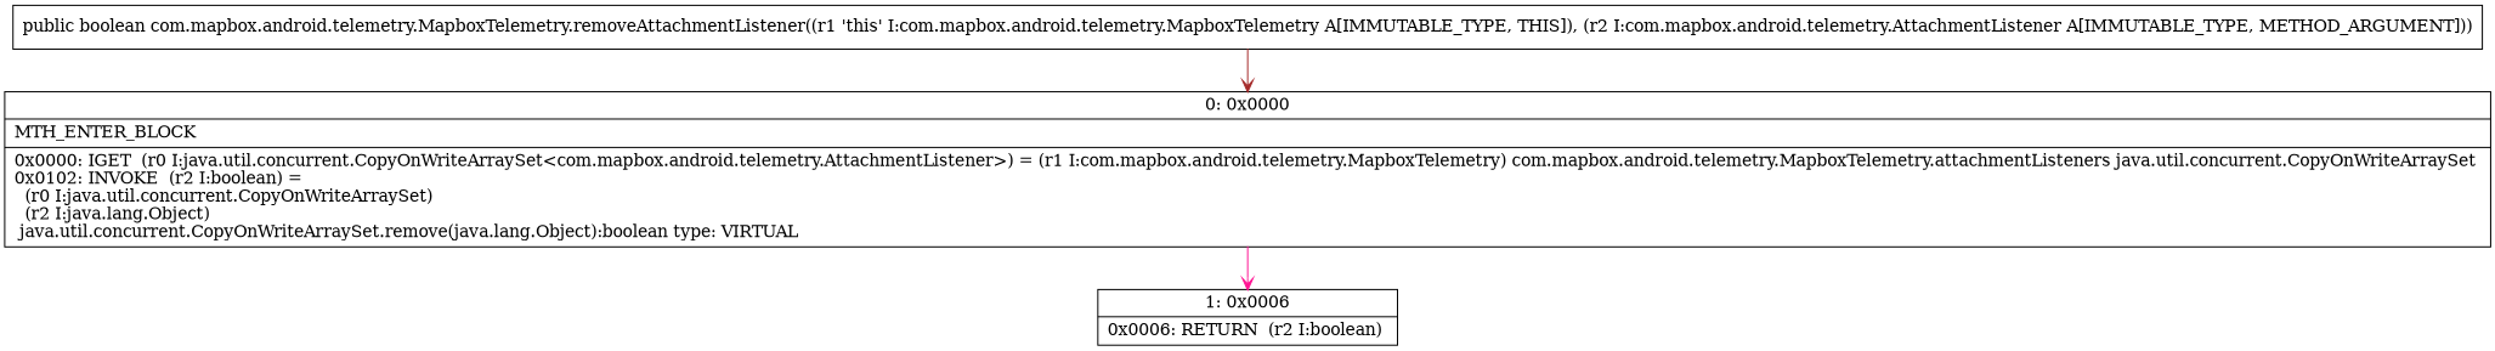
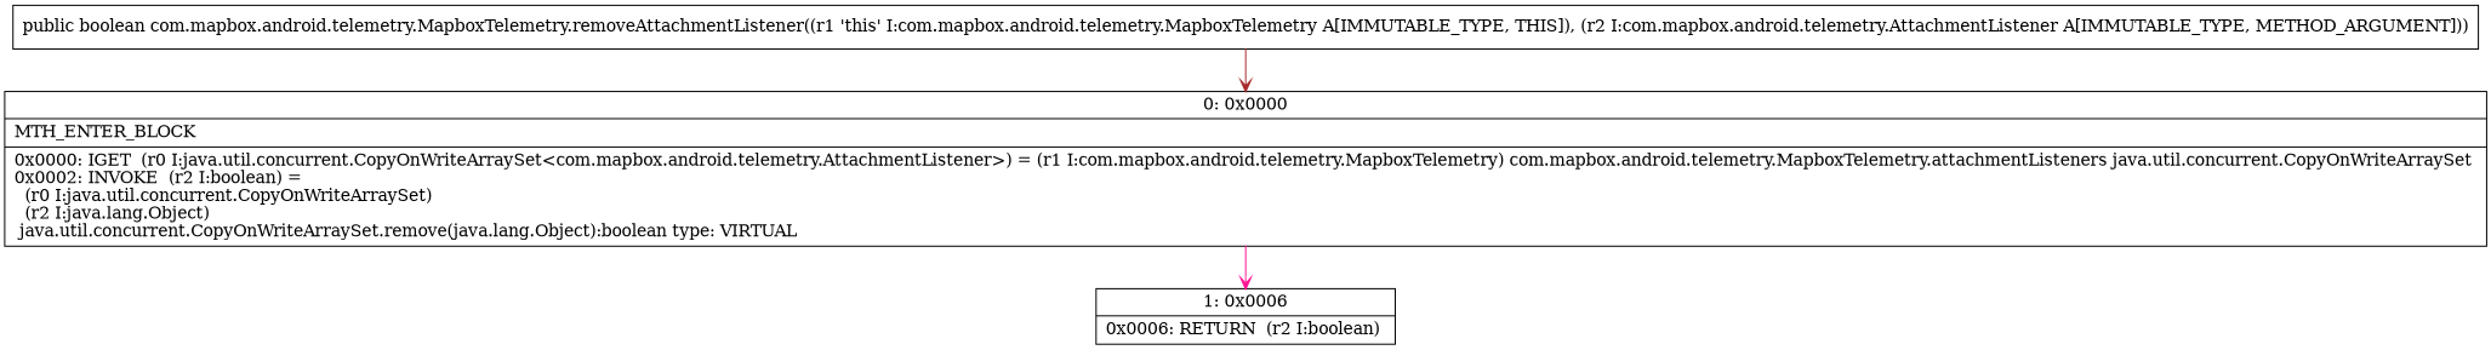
  digraph {
    node [shape=record]
    edge [arrowhead=vee]
-   n1 [label="{0\:\ 0x0000|MTH_ENTER_BLOCK\l|0x0000: IGET  (r0 I:java.util.concurrent.CopyOnWriteArraySet\<com.mapbox.android.telemetry.AttachmentListener\>) = (r1 I:com.mapbox.android.telemetry.MapboxTelemetry) com.mapbox.android.telemetry.MapboxTelemetry.attachmentListeners java.util.concurrent.CopyOnWriteArraySet \l0x0102: INVOKE  (r2 I:boolean) = \l  (r0 I:java.util.concurrent.CopyOnWriteArraySet)\l  (r2 I:java.lang.Object)\l java.util.concurrent.CopyOnWriteArraySet.remove(java.lang.Object):boolean type: VIRTUAL \l}"]
+   n1 [label="{0\:\ 0x0000|MTH_ENTER_BLOCK\l|0x0000: IGET  (r0 I:java.util.concurrent.CopyOnWriteArraySet\<com.mapbox.android.telemetry.AttachmentListener\>) = (r1 I:com.mapbox.android.telemetry.MapboxTelemetry) com.mapbox.android.telemetry.MapboxTelemetry.attachmentListeners java.util.concurrent.CopyOnWriteArraySet \l0x0002: INVOKE  (r2 I:boolean) = \l  (r0 I:java.util.concurrent.CopyOnWriteArraySet)\l  (r2 I:java.lang.Object)\l java.util.concurrent.CopyOnWriteArraySet.remove(java.lang.Object):boolean type: VIRTUAL \l}"]
    n2 [label="{1\:\ 0x0006|0x0006: RETURN  (r2 I:boolean) \l}"]
    n3 [label="{public boolean com.mapbox.android.telemetry.MapboxTelemetry.removeAttachmentListener((r1 'this' I:com.mapbox.android.telemetry.MapboxTelemetry A[IMMUTABLE_TYPE, THIS]), (r2 I:com.mapbox.android.telemetry.AttachmentListener A[IMMUTABLE_TYPE, METHOD_ARGUMENT])) }"]
    n1 -> n2 [color=deeppink]
    n3 -> n1 [color=brown]
  }
